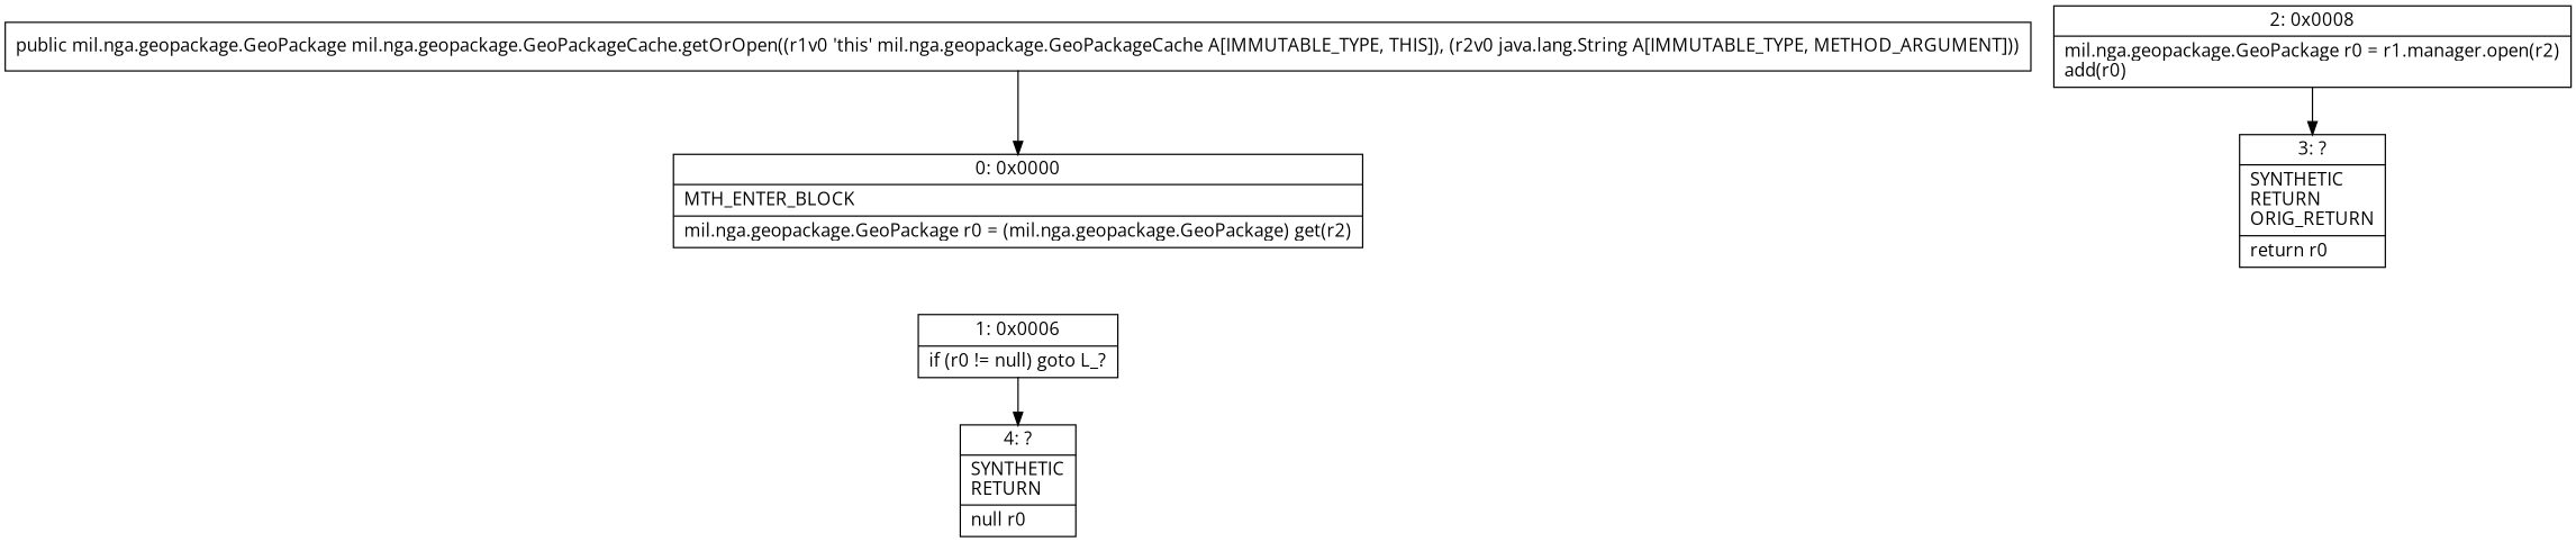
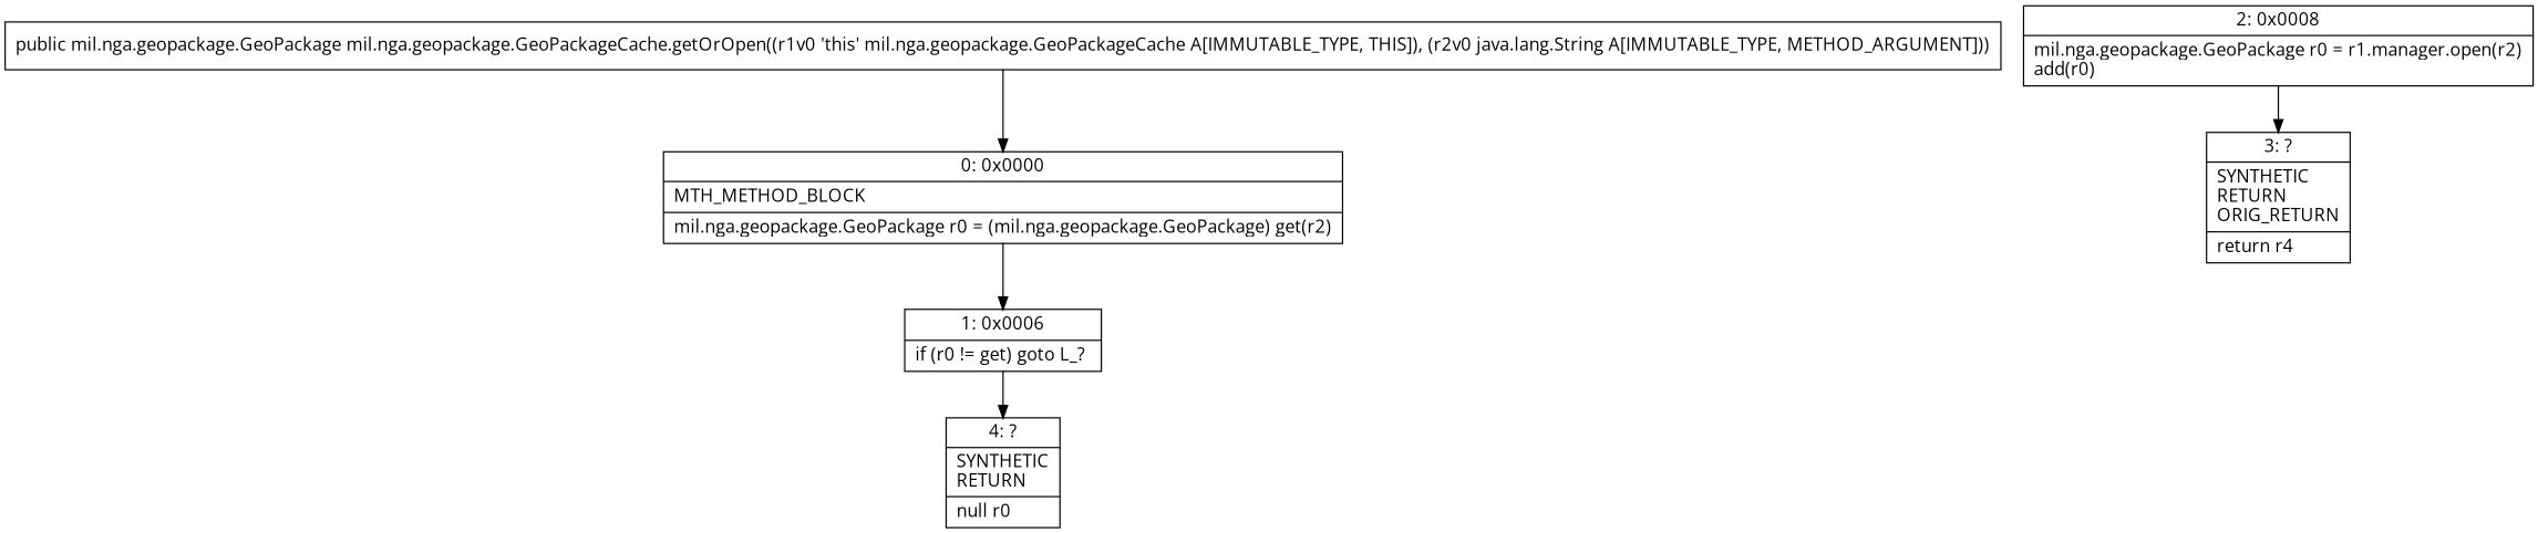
  digraph {
    fontname="Open Sans"
    node [fontname="Open Sans" shape=record]
    edge [fontname="Open Sans"]
-   n1 [label="{0\:\ 0x0000|MTH_ENTER_BLOCK\l|mil.nga.geopackage.GeoPackage r0 = (mil.nga.geopackage.GeoPackage) get(r2)\l}"]
-   n2 [label="{1\:\ 0x0006|if (r0 != null) goto L_?\l}"]
+   n1 [label="{0\:\ 0x0000|MTH_METHOD_BLOCK\l|mil.nga.geopackage.GeoPackage r0 = (mil.nga.geopackage.GeoPackage) get(r2)\l}"]
+   n2 [label="{1\:\ 0x0006|if (r0 != get) goto L_?\l}"]
    n3 [label="{4\:\ ?|SYNTHETIC\lRETURN\l|null r0\l}"]
    n4 [label="{2\:\ 0x0008|mil.nga.geopackage.GeoPackage r0 = r1.manager.open(r2)\ladd(r0)\l}"]
-   n5 [label="{3\:\ ?|SYNTHETIC\lRETURN\lORIG_RETURN\l|return r0\l}"]
+   n5 [label="{3\:\ ?|SYNTHETIC\lRETURN\lORIG_RETURN\l|return r4\l}"]
    n6 [label="{public mil.nga.geopackage.GeoPackage mil.nga.geopackage.GeoPackageCache.getOrOpen((r1v0 'this' mil.nga.geopackage.GeoPackageCache A[IMMUTABLE_TYPE, THIS]), (r2v0 java.lang.String A[IMMUTABLE_TYPE, METHOD_ARGUMENT])) }"]
+   n1 -> n2
    n2 -> n3
    n4 -> n5
    n6 -> n1
  }
